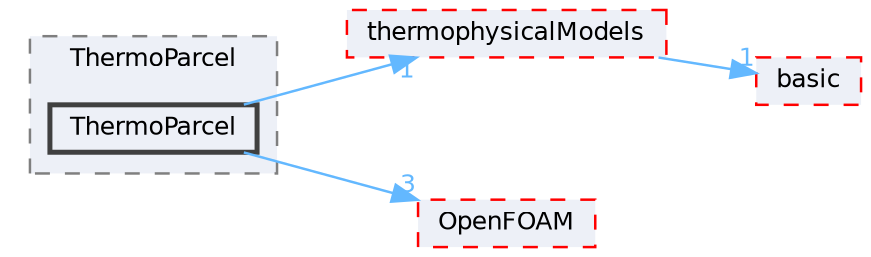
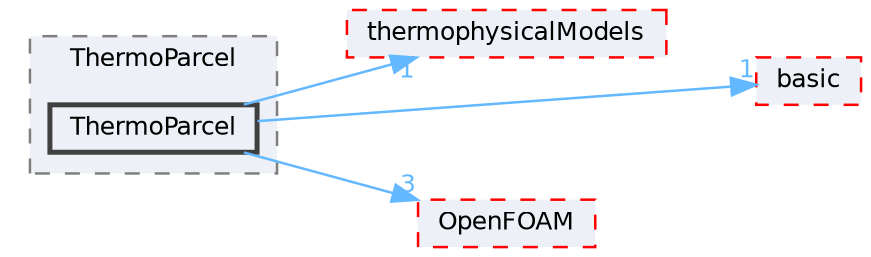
  digraph {
    compound=true
    rankdir=LR
    node [color=red fillcolor="#edf0f7" fontname=Helvetica fontsize=10 shape=box style="filled,dashed"]
    edge [color=steelblue1 fontcolor=steelblue1 fontname=Helvetica fontsize=10 headlabel=1 labeldistance=1.5 labelfontname=Helvetica labelfontsize=10]
    n1 [color=grey25 height=0.2 label=ThermoParcel style="filled,bold" width=0.4]
    n2 [height=0.2 label=thermophysicalModels width=0.4]
    n3 [height=0.2 label=basic width=0.4]
    n4 [height=0.2 label=OpenFOAM width=0.4]
    subgraph cluster_1 {
      bgcolor="#edf0f7"
      fontname=Helvetica
      fontsize=10
      label=ThermoParcel
      pencolor=grey50
      style="filled,dashed"
      n1
    }
    n1 -> n2
-   n2 -> n3
+   n1 -> n3
    n1 -> n4 [headlabel=3]
  }
